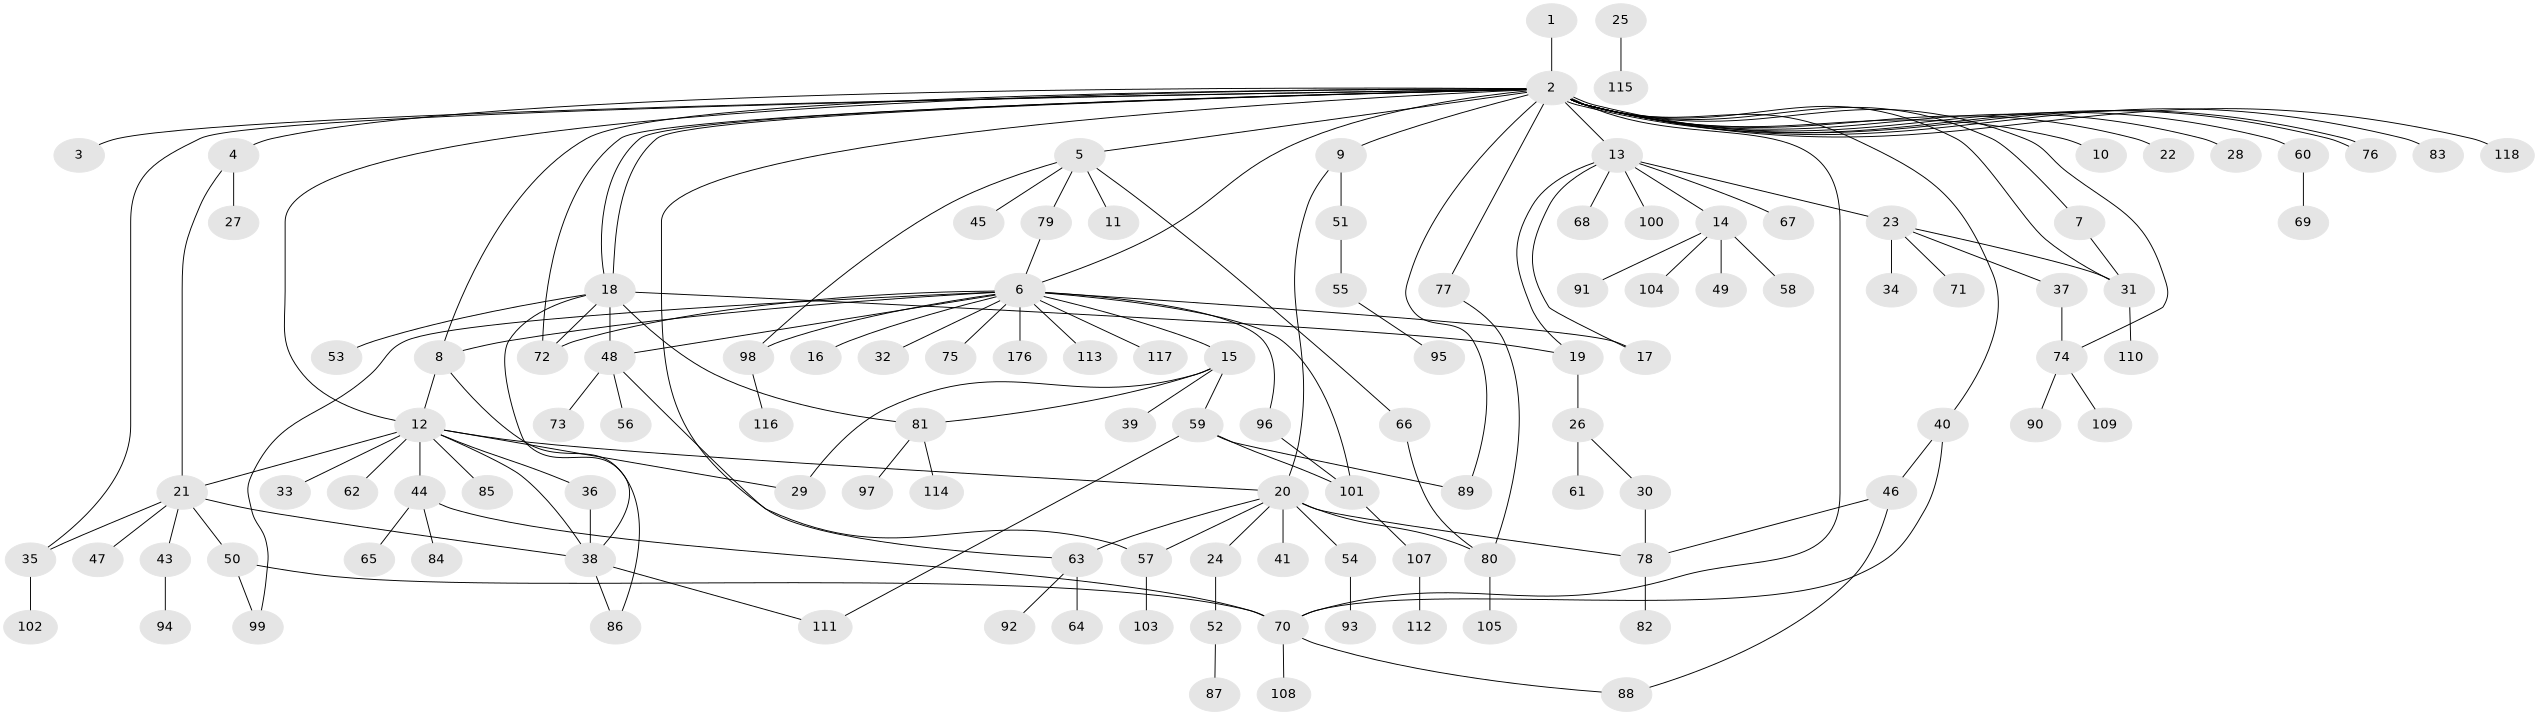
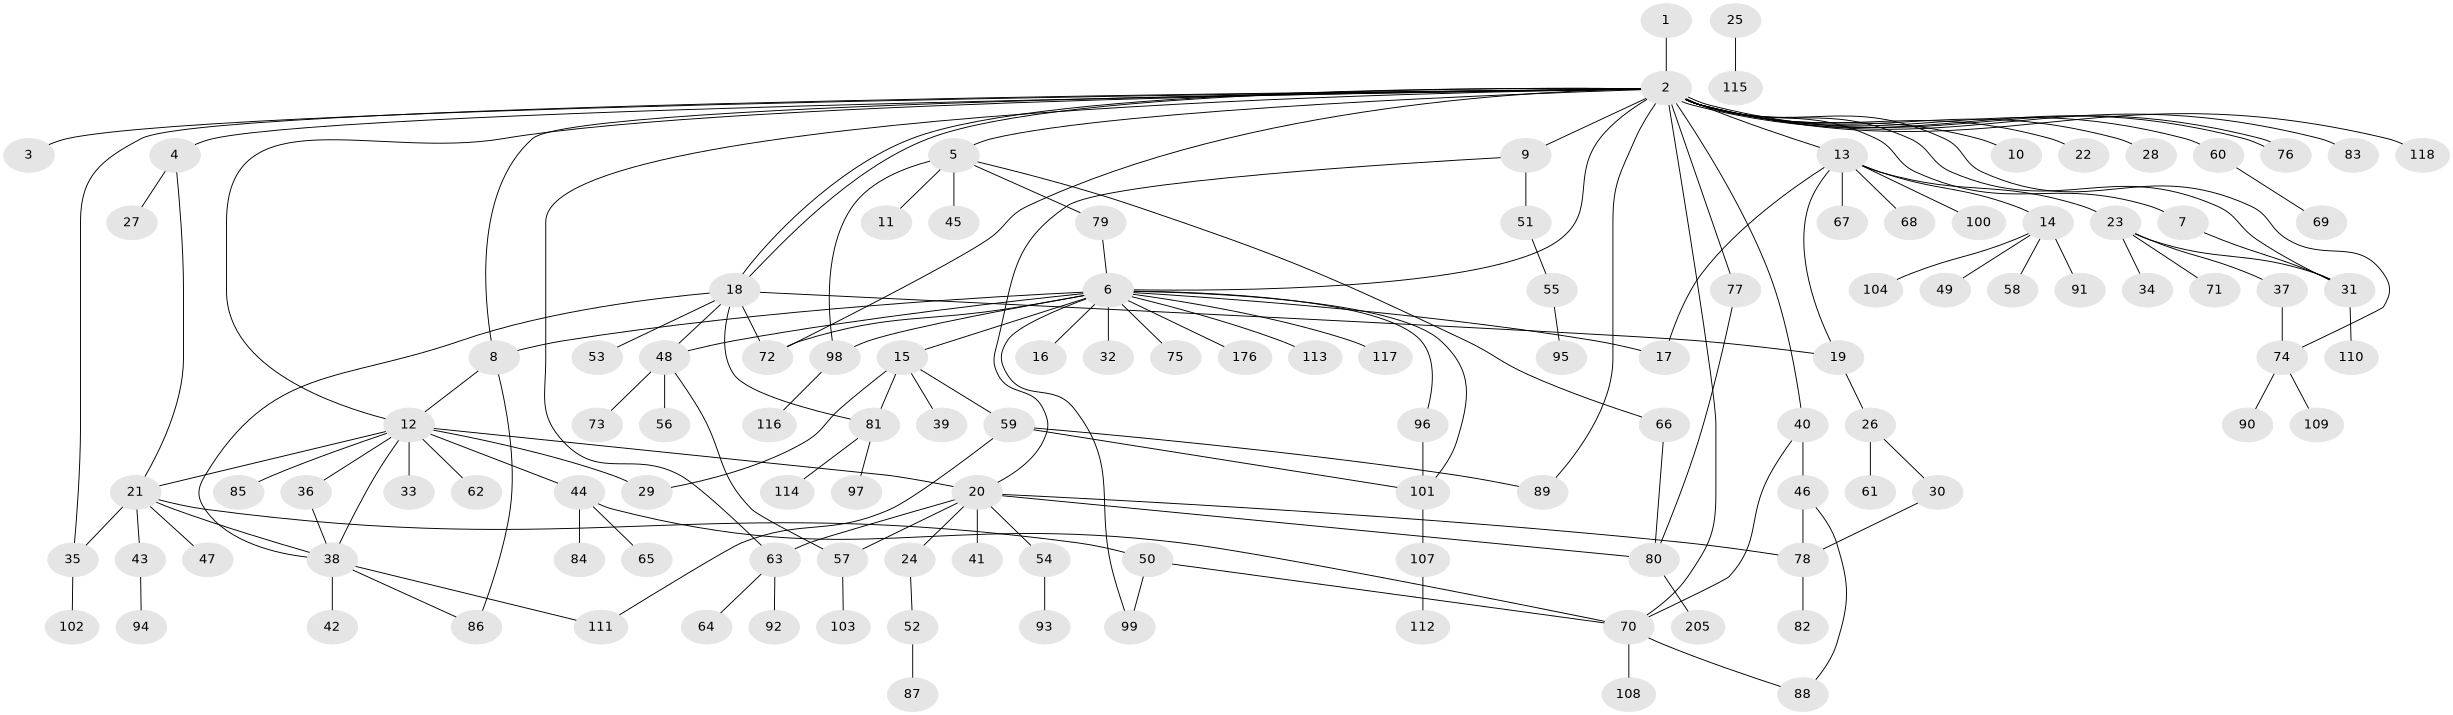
  graph {
    fontname="DejaVu Sans"
    node [color=gray90 fontname="DejaVu Sans" style=filled]
    edge [fontname="DejaVu Sans"]
    1
    2
    3
    4
    5
    6
    7
    8
    9
    10
    12
    13
    18
    22
    28
    31
    35
    40
    60
    63
    70
    72
    74
    76
    77
    83
    89
    118
    21
    27
    11
    45
    66
    79
    98
    15
    16
    17
    32
    48
    75
    96
    99
    101
    n45 [label=176]
    113
    117
    86
    20
    51
    29
    33
    36
    38
    44
    62
    85
    14
    19
    23
    67
    68
    100
    81
    53
    110
    102
    46
    69
    64
    92
    88
    108
    90
    109
    80
    43
    47
    50
    25
    115
    116
    39
    59
    57
    56
    73
    107
    24
    41
    54
    78
    55
+   42
    111
    65
    84
    49
    58
    91
    104
    26
    34
    37
    71
    97
    114
    30
    61
    52
    93
    103
    82
-   105
+   105 [label=205]
    94
    87
    95
    112
    1 -- 2
    2 -- 3
    2 -- 4
    2 -- 5
    2 -- 6
    2 -- 7
    2 -- 8
    2 -- 9
    2 -- 10
    2 -- 12
    2 -- 13
    2 -- 18
    2 -- 18
    2 -- 22
    2 -- 28
    2 -- 31
    2 -- 35
    2 -- 40
    2 -- 60
    2 -- 63
    2 -- 70
    2 -- 72
    2 -- 74
    2 -- 76
    2 -- 76
    2 -- 77
    2 -- 83
    2 -- 89
    2 -- 118
    4 -- 21
    4 -- 27
    5 -- 11
    5 -- 45
    5 -- 66
    5 -- 79
    5 -- 98
    6 -- 8
    6 -- 72
    6 -- 98
    6 -- 15
    6 -- 16
    6 -- 17
    6 -- 32
    6 -- 48
    6 -- 75
    6 -- 96
    6 -- 99
    6 -- 101
    6 -- n45
    6 -- 113
    6 -- 117
    7 -- 31
    8 -- 12
    8 -- 86
    9 -- 20
    9 -- 51
    12 -- 21
    12 -- 20
    12 -- 29
    12 -- 33
    12 -- 36
    12 -- 38
    12 -- 44
    12 -- 62
    12 -- 85
    13 -- 17
    13 -- 14
    13 -- 19
    13 -- 23
    13 -- 67
    13 -- 68
    13 -- 100
    18 -- 72
    18 -- 48
    18 -- 38
    18 -- 19
    18 -- 81
    18 -- 53
    31 -- 110
    35 -- 102
    40 -- 70
    40 -- 46
    60 -- 69
    63 -- 64
    63 -- 92
    70 -- 88
    70 -- 108
    74 -- 90
    74 -- 109
    77 -- 80
    21 -- 35
    21 -- 38
    21 -- 43
    21 -- 47
    21 -- 50
    66 -- 80
    79 -- 6
    98 -- 116
    15 -- 29
    15 -- 81
    15 -- 39
    15 -- 59
    48 -- 57
    48 -- 56
    48 -- 73
    96 -- 101
    101 -- 107
    20 -- 63
    20 -- 80
    20 -- 57
    20 -- 24
    20 -- 41
    20 -- 54
    20 -- 78
    51 -- 55
    36 -- 38
    38 -- 86
+   38 -- 42
    38 -- 111
    44 -- 70
    44 -- 65
    44 -- 84
    14 -- 49
    14 -- 58
    14 -- 91
    14 -- 104
    19 -- 26
    23 -- 31
    23 -- 34
    23 -- 37
    23 -- 71
    81 -- 97
    81 -- 114
    46 -- 88
    46 -- 78
    80 -- 105
    43 -- 94
    50 -- 70
    50 -- 99
    25 -- 115
    59 -- 89
    59 -- 101
    59 -- 111
    57 -- 103
    107 -- 112
    24 -- 52
    54 -- 93
    78 -- 82
    55 -- 95
    26 -- 30
    26 -- 61
    37 -- 74
    30 -- 78
    52 -- 87
  }
